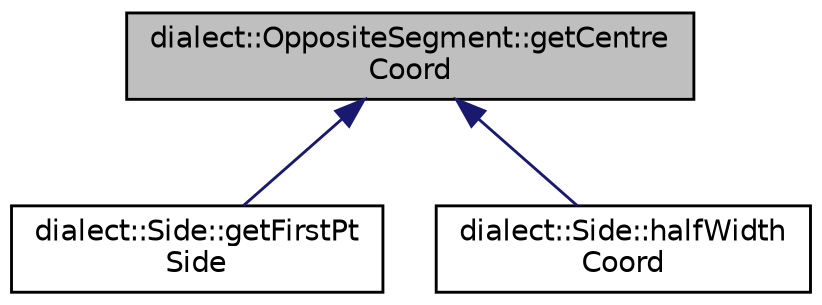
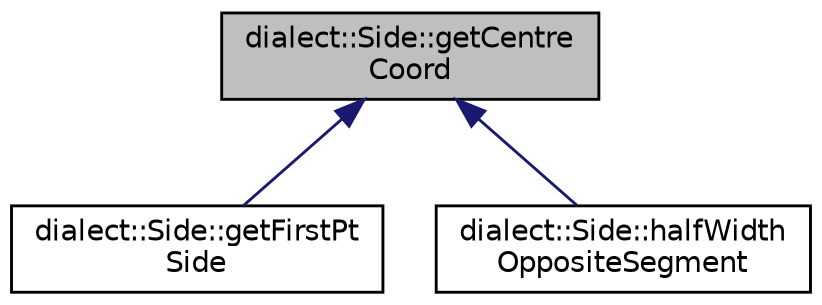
  digraph {
    rankdir=TB
    node [color=black fillcolor=white fontname=Helvetica fontsize=10 shape=record style=filled]
    edge [color=midnightblue dir=back fontname=Helvetica fontsize=10 labelfontname=Helvetica labelfontsize=10 style=solid]
-   n1 [fillcolor=grey75 fontcolor=black height=0.2 label="dialect::OppositeSegment::getCentre\lCoord" width=0.4]
+   n1 [fillcolor=grey75 fontcolor=black height=0.2 label="dialect::Side::getCentre\lCoord" width=0.4]
    n2 [height=0.2 label="dialect::Side::getFirstPt\lSide" width=0.4]
-   n3 [height=0.2 label="dialect::Side::halfWidth\lCoord" width=0.4]
+   n3 [height=0.2 label="dialect::Side::halfWidth\lOppositeSegment" width=0.4]
    n1 -> n2
    n1 -> n3
  }
